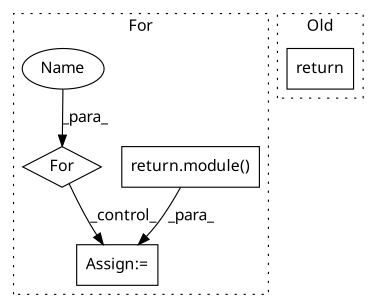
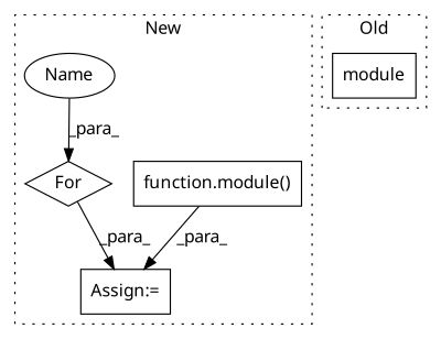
  digraph {
    fontname="Noto Sans"
    node [fontname="Noto Sans" shape=box]
    edge [fontname="Noto Sans"]
-   n1 [a=75 l="7,1" label="return.module()" s="11833,11841"]
+   n1 [a=75 l="7,1" label="function.module()" s="11833,11841"]
    n2 [a=68 l=3 label="Assign:=" s=11830]
    n3 [a=87 l=6 label=Name s=11793 shape=ellipse]
    n4 [a=107 l="4,14" label=For s="11783,11815" shape=diamond]
-   n5 [a=93 l=7 label=return s=15033]
+   n5 [a=93 l=7 label=module s=15033]
    subgraph cluster_1 {
-     label=For
+     label=New
      style=dotted
      n1
      n2
      n3
      n4
    }
    subgraph cluster_2 {
      label=Old
      style=dotted
      n5
    }
    n1 -> n2 [label=_para_]
    n3 -> n4 [label=_para_]
-   n4 -> n2 [label=_control_]
+   n4 -> n2 [label=_para_]
  }
